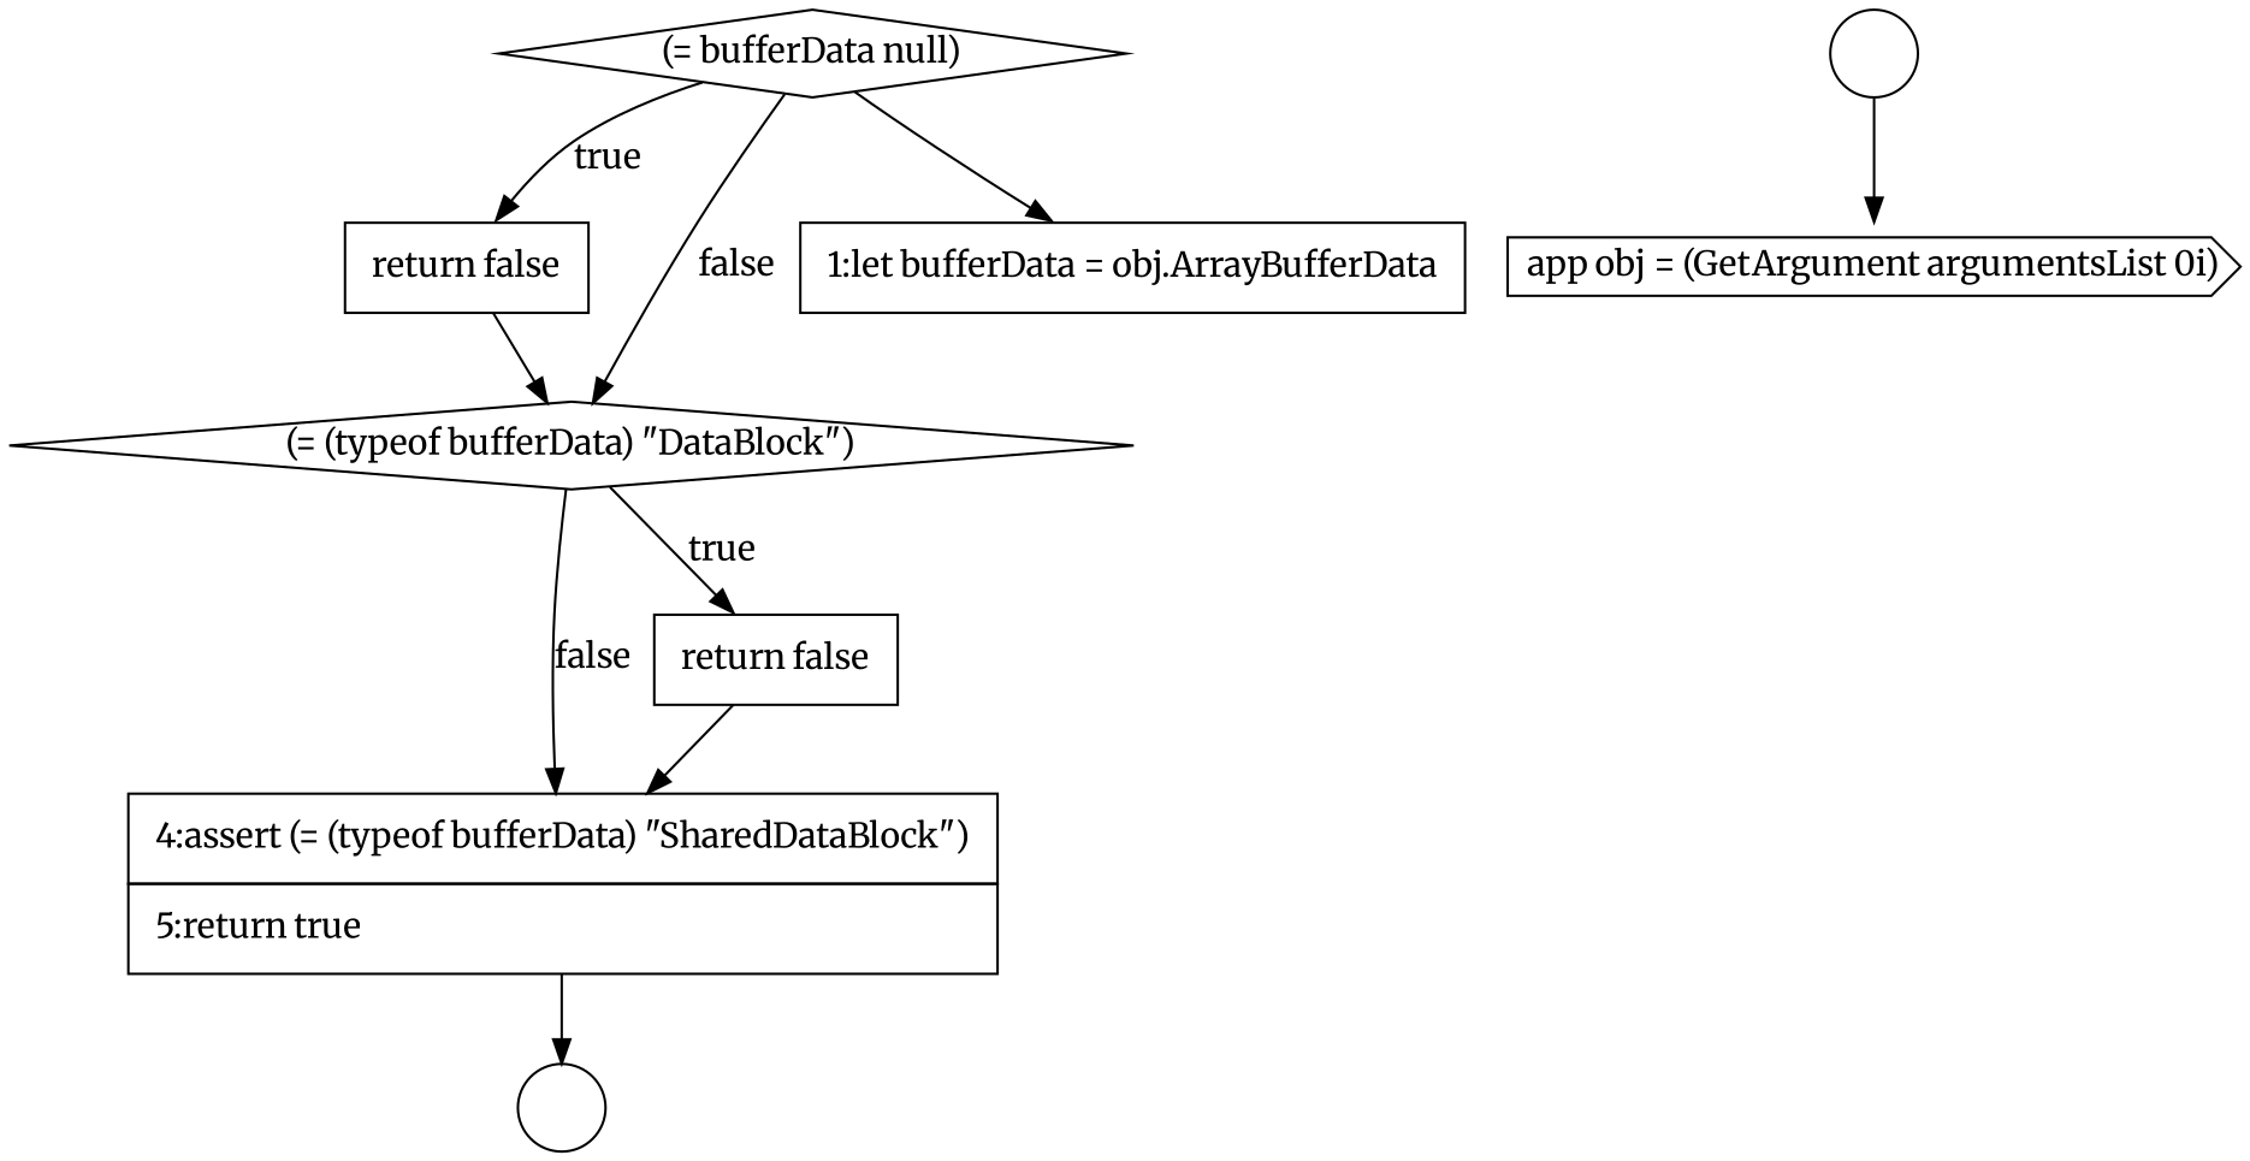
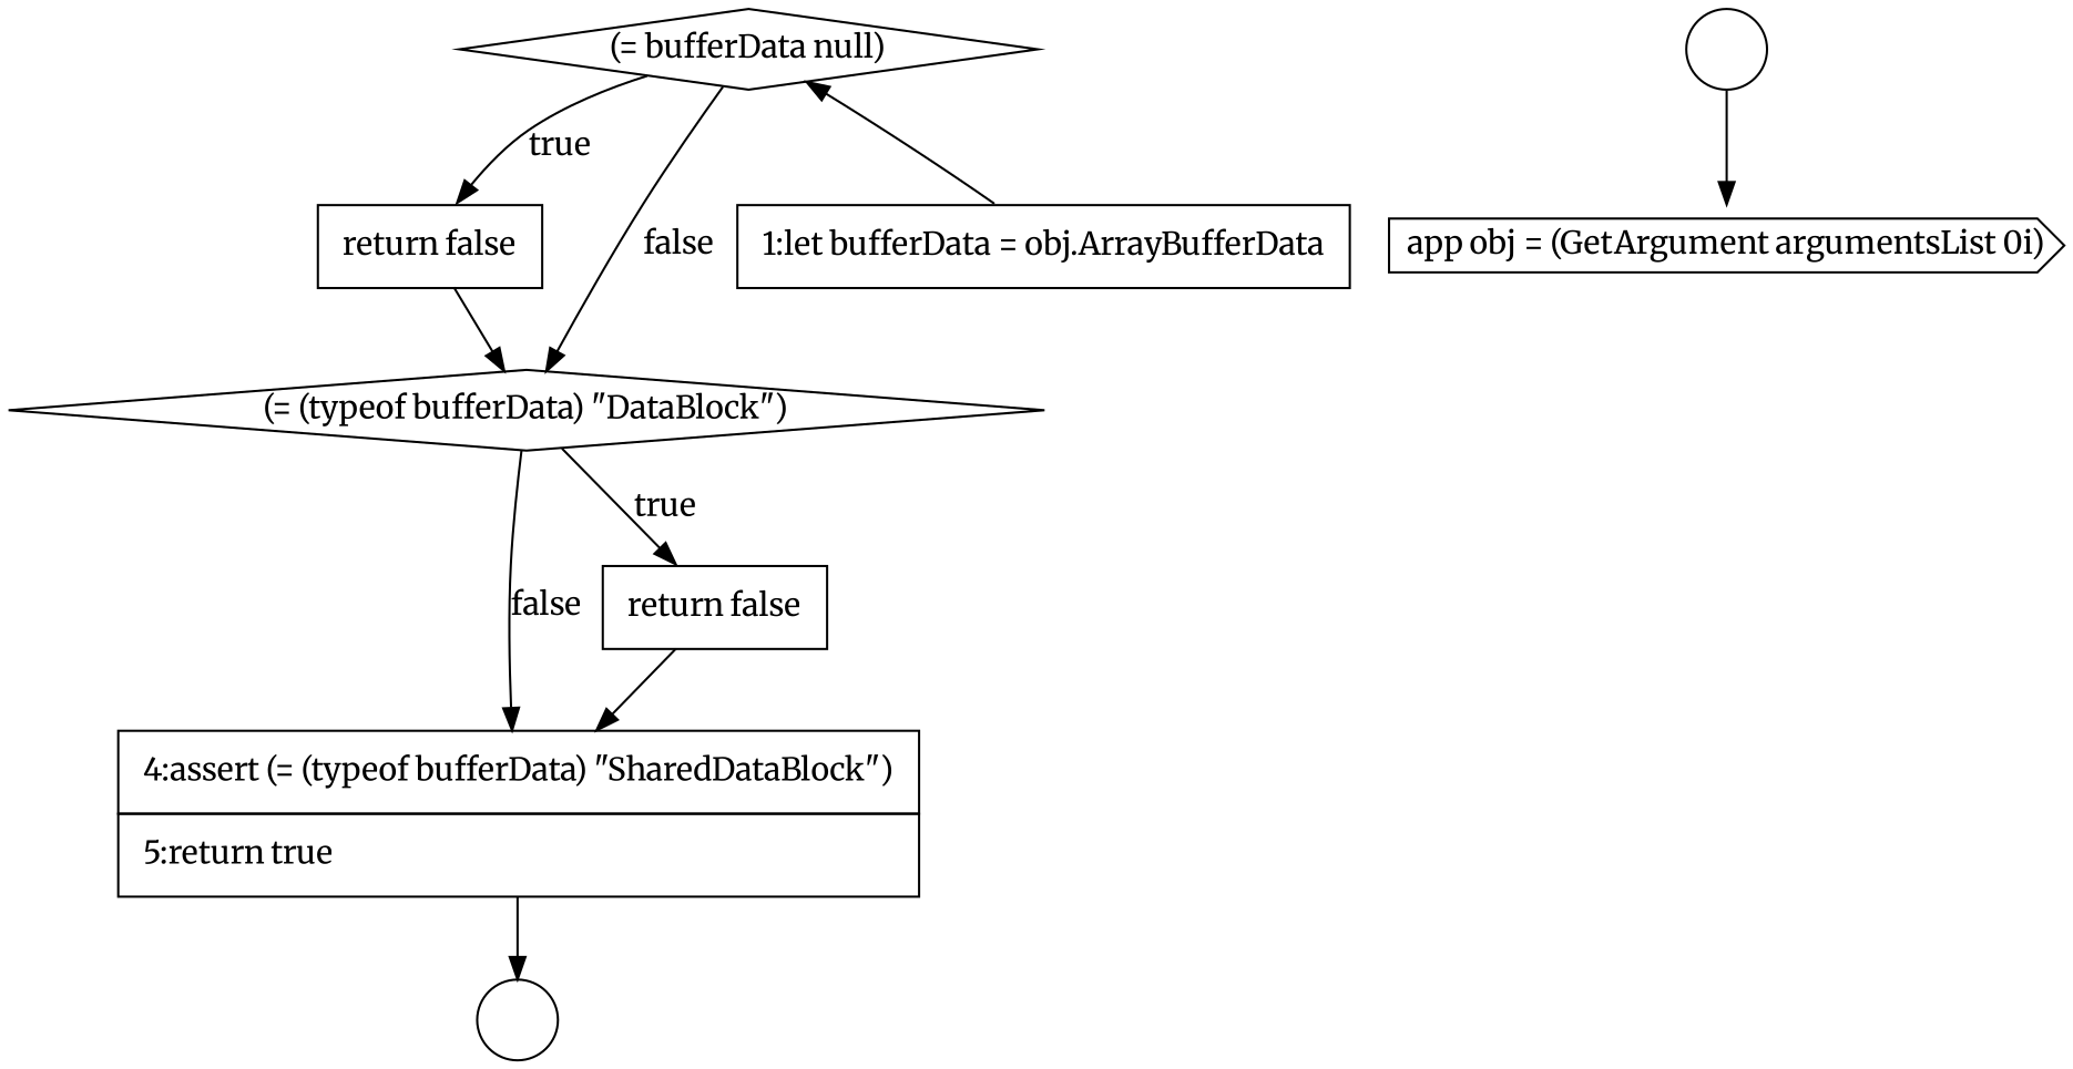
  digraph {
    fontname=Merriweather
    node [color=black fillcolor=white fontname=Merriweather shape=none style=filled]
    edge [color=black fontname=Merriweather]
    n1 [label=<<font color="black">     <table border="0" cellborder="1" cellspacing="0" cellpadding="10">       <tr><td align="left">return false</td></tr>     </table>   </font>> margin=0]
    n2 [label=<<font color="black">(= (typeof bufferData) &quot;DataBlock&quot;)</font>> shape=diamond]
    n3 [label=<<font color="black">     <table border="0" cellborder="1" cellspacing="0" cellpadding="10">       <tr><td align="left">4:assert (= (typeof bufferData) &quot;SharedDataBlock&quot;)</td></tr>       <tr><td align="left">5:return true</td></tr>     </table>   </font>> margin=0]
    n4 [label=<<font color="black">     <table border="0" cellborder="1" cellspacing="0" cellpadding="10">       <tr><td align="left">return false</td></tr>     </table>   </font>> margin=0]
    n5 [label=" " shape=circle]
    n6 [label=<<font color="black">(= bufferData null)</font>> shape=diamond]
    n7 [label=" " shape=circle]
    n8 [label=<<font color="black">app obj = (GetArgument argumentsList 0i)</font>> shape=cds]
    n9 [label=<<font color="black">     <table border="0" cellborder="1" cellspacing="0" cellpadding="10">       <tr><td align="left">1:let bufferData = obj.ArrayBufferData</td></tr>     </table>   </font>> margin=0]
    n1 -> n2
    n2 -> n3 [label=<<font color="black">false</font>>]
    n2 -> n4 [label=<<font color="black">true</font>>]
    n3 -> n5
    n4 -> n3
    n6 -> n1 [label=<<font color="black">true</font>>]
    n6 -> n2 [label=<<font color="black">false</font>>]
    n7 -> n8
-   n6 -> n9
+   n9 -> n6
  }
